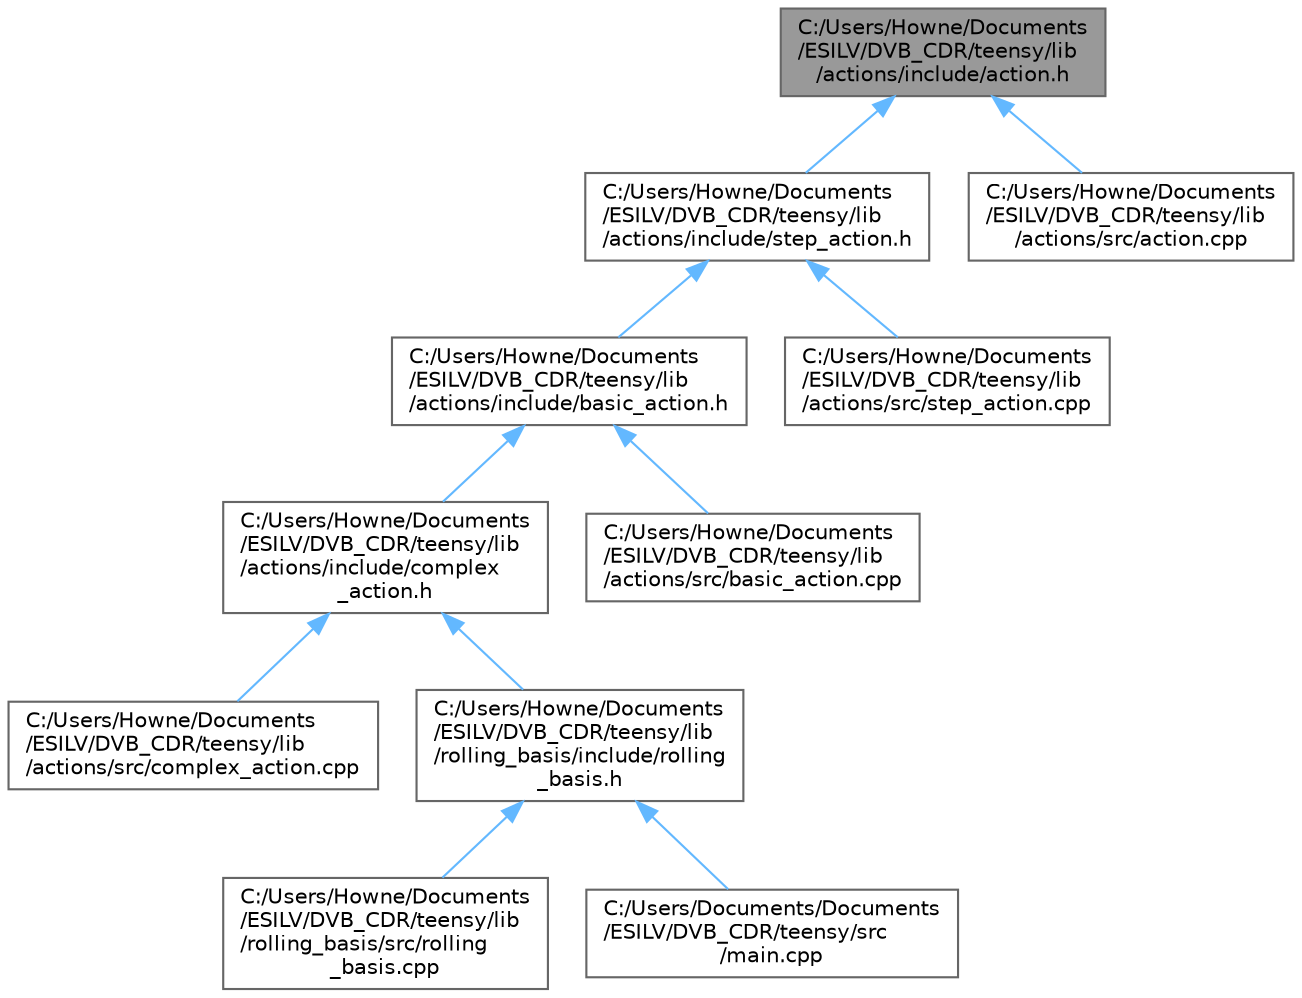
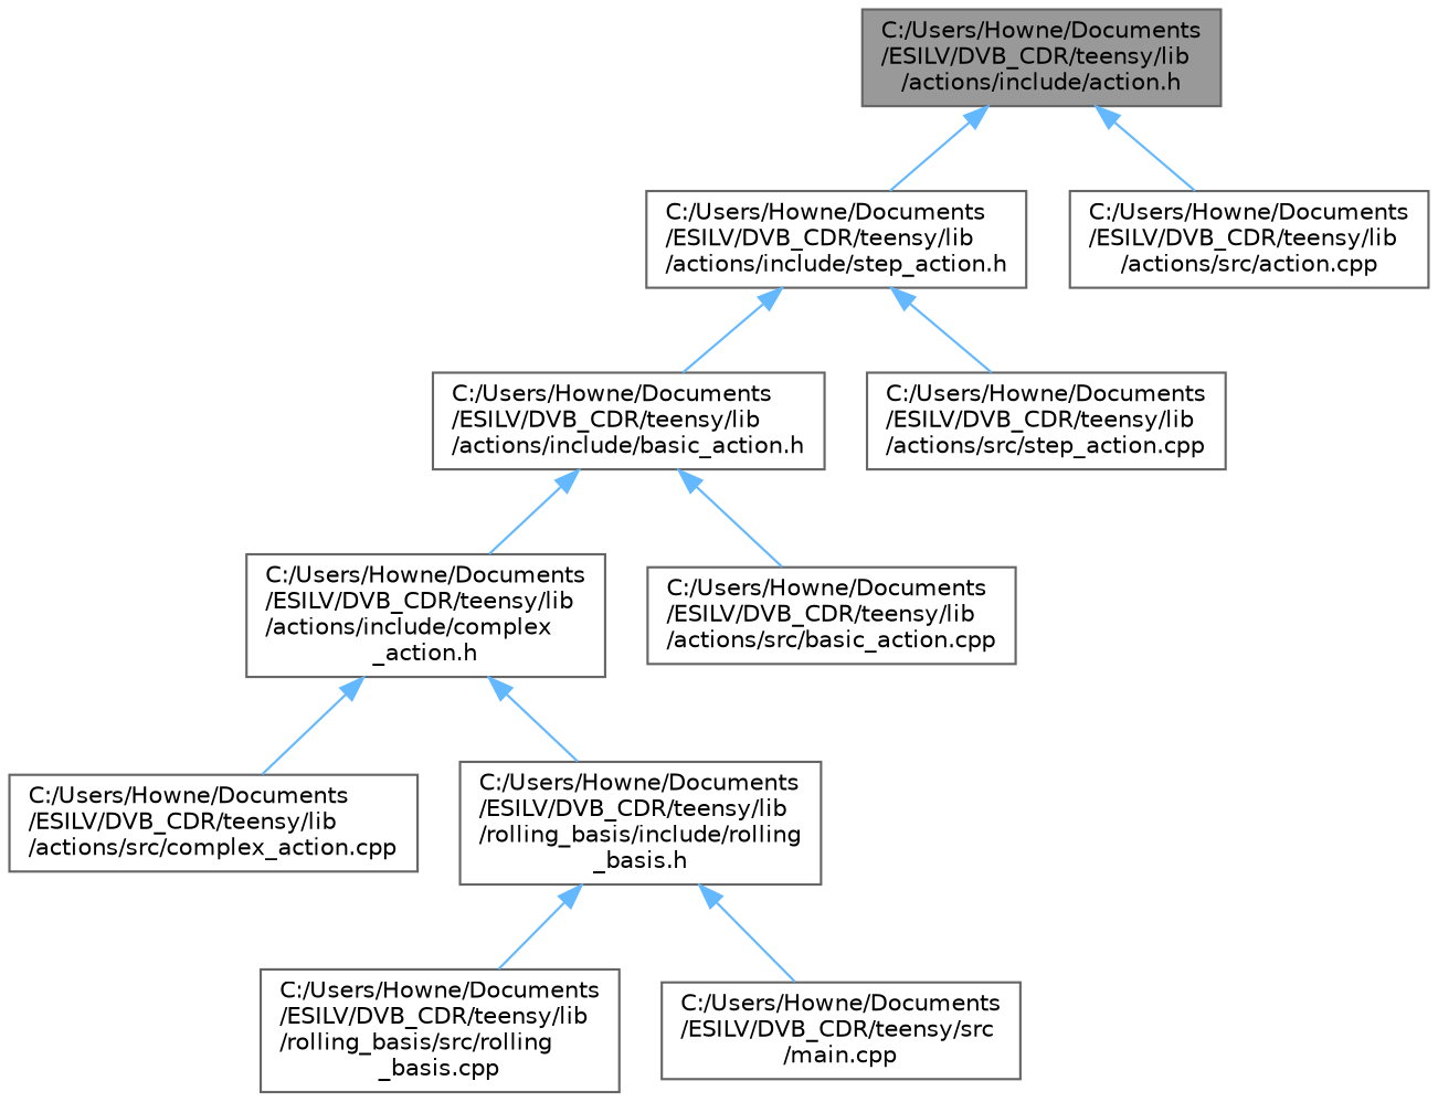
  digraph {
    node [color=grey40 fillcolor=white fontname=Helvetica fontsize=10 shape=box style=filled]
    edge [color=steelblue1 dir=back fontname=Helvetica fontsize=10 labelfontname=Helvetica labelfontsize=10 style=solid]
    n1 [color=gray40 fillcolor=grey60 fontcolor=black height=0.2 label="C:/Users/Howne/Documents\l/ESILV/DVB_CDR/teensy/lib\l/actions/include/action.h" width=0.4]
    n2 [height=0.2 label="C:/Users/Howne/Documents\l/ESILV/DVB_CDR/teensy/lib\l/actions/include/step_action.h" width=0.4]
    n3 [height=0.2 label="C:/Users/Howne/Documents\l/ESILV/DVB_CDR/teensy/lib\l/actions/src/action.cpp" width=0.4]
    n4 [height=0.2 label="C:/Users/Howne/Documents\l/ESILV/DVB_CDR/teensy/lib\l/actions/include/basic_action.h" width=0.4]
    n5 [height=0.2 label="C:/Users/Howne/Documents\l/ESILV/DVB_CDR/teensy/lib\l/actions/src/step_action.cpp" width=0.4]
    n6 [height=0.2 label="C:/Users/Howne/Documents\l/ESILV/DVB_CDR/teensy/lib\l/actions/include/complex\l_action.h" width=0.4]
    n7 [height=0.2 label="C:/Users/Howne/Documents\l/ESILV/DVB_CDR/teensy/lib\l/actions/src/basic_action.cpp" width=0.4]
    n8 [height=0.2 label="C:/Users/Howne/Documents\l/ESILV/DVB_CDR/teensy/lib\l/actions/src/complex_action.cpp" width=0.4]
    n9 [height=0.2 label="C:/Users/Howne/Documents\l/ESILV/DVB_CDR/teensy/lib\l/rolling_basis/include/rolling\l_basis.h" width=0.4]
    n10 [height=0.2 label="C:/Users/Howne/Documents\l/ESILV/DVB_CDR/teensy/lib\l/rolling_basis/src/rolling\l_basis.cpp" width=0.4]
-   n11 [height=0.2 label="C:/Users/Documents/Documents\l/ESILV/DVB_CDR/teensy/src\l/main.cpp" width=0.4]
+   n11 [height=0.2 label="C:/Users/Howne/Documents\l/ESILV/DVB_CDR/teensy/src\l/main.cpp" width=0.4]
    n1 -> n2
    n1 -> n3
    n2 -> n4
    n2 -> n5
    n4 -> n6
    n4 -> n7
    n6 -> n8
    n6 -> n9
    n9 -> n10
    n9 -> n11
  }
